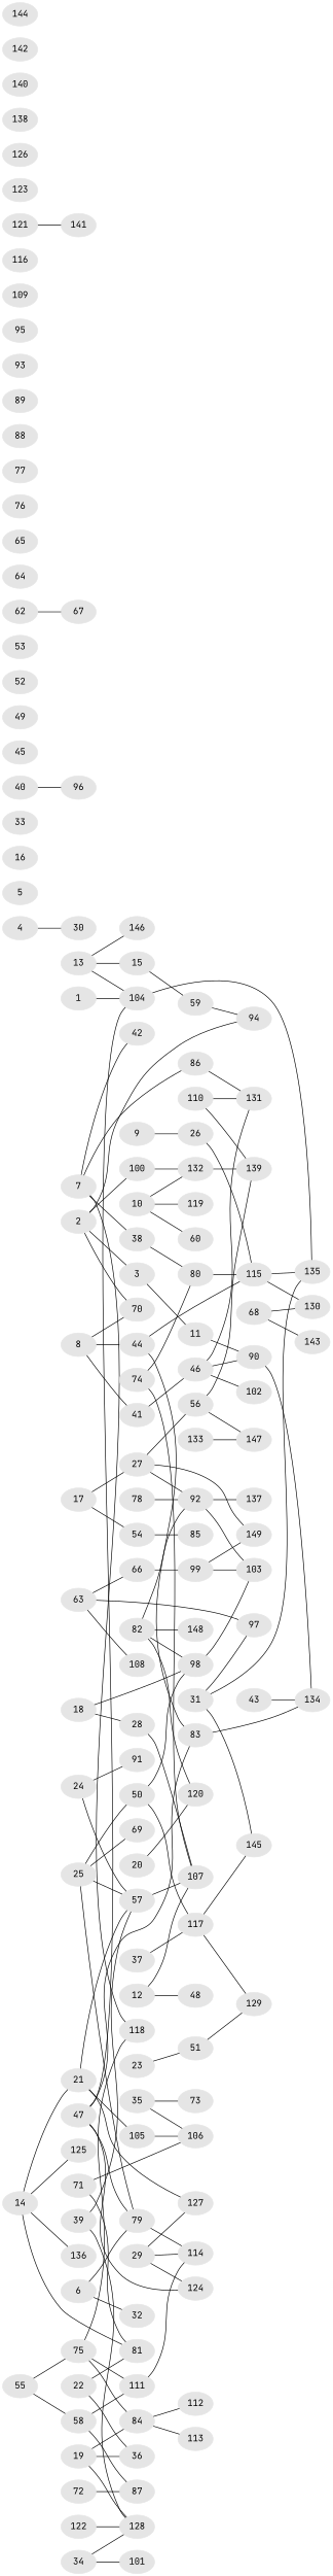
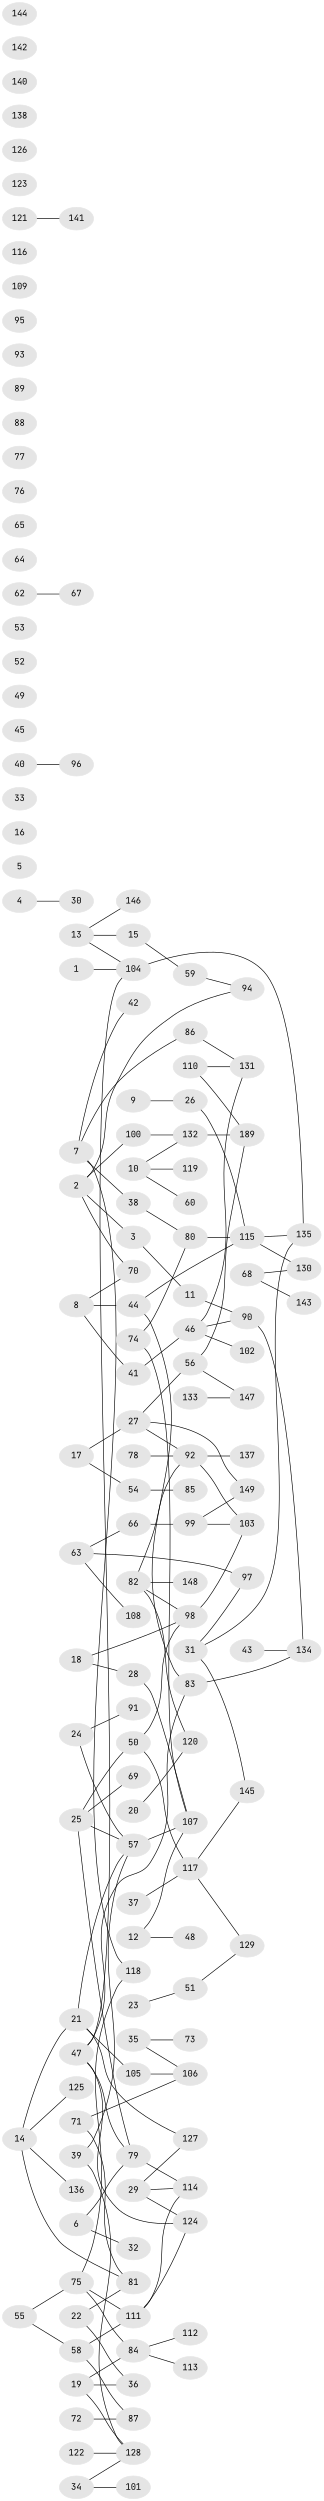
  graph {
    fontname="JetBrains Mono"
    rankdir=LR
    node [color=gray90 fontname="JetBrains Mono" style=filled]
    edge [fontname="JetBrains Mono"]
    1
    104
    135
    2
    3
    70
    94
    100
    11
    132
    90
    22
    81
    36
    4
    30
    5
    6
    32
    79
    114
    7
    38
    42
    86
    118
    80
    131
    8
    41
    44
    46
    115
    83
    9
    26
    10
    60
    119
-   139
+   139 [label=189]
    134
    12
    48
    107
    13
    15
    146
    59
    14
    21
    125
    136
    57
    105
    127
    16
    17
    27
    54
    56
    92
    149
    85
    18
    28
    98
    103
    19
    84
    128
    112
    113
    20
    120
    106
    23
    51
    129
    24
    91
    25
    50
    69
    117
    130
    147
    137
    29
    124
    31
    97
    145
    33
    34
    101
    35
    73
    37
    39
    40
    96
    102
    43
    45
    47
    49
    52
    53
    55
    58
    75
    87
    111
    62
    67
    63
    66
    108
    99
    64
    65
    68
    143
    71
    72
    74
    76
    77
    78
    82
    148
    88
    89
    93
    95
    109
    110
    116
    121
    141
    122
    123
    126
    133
    138
    140
    142
    144
    1 -- 104
    104 -- 135
    2 -- 3
    2 -- 70
    2 -- 94
    2 -- 100
    3 -- 11
    100 -- 132
    11 -- 90
    132 -- 139
    90 -- 134
    22 -- 81
    22 -- 36
    4 -- 30
    6 -- 32
    6 -- 79
    79 -- 114
    7 -- 38
    7 -- 42
    7 -- 86
    7 -- 118
    38 -- 80
    86 -- 131
    80 -- 115
    8 -- 70
    8 -- 41
    8 -- 44
    41 -- 46
    44 -- 115
    44 -- 83
    46 -- 90
    46 -- 131
    46 -- 102
    115 -- 135
    115 -- 130
    83 -- 134
    9 -- 26
    26 -- 115
    10 -- 132
    10 -- 60
    10 -- 119
    12 -- 48
    12 -- 107
    13 -- 104
    13 -- 15
    13 -- 146
    15 -- 59
    59 -- 94
    14 -- 81
    14 -- 21
    14 -- 125
    14 -- 136
    21 -- 57
    21 -- 105
    21 -- 127
    57 -- 107
    105 -- 106
    17 -- 27
    17 -- 54
    27 -- 56
    27 -- 92
    27 -- 149
    54 -- 85
    56 -- 139
    56 -- 147
    92 -- 103
    92 -- 137
    18 -- 28
    18 -- 98
    28 -- 107
    98 -- 103
    19 -- 36
    19 -- 84
    19 -- 128
    84 -- 112
    84 -- 113
    20 -- 120
    23 -- 51
    51 -- 129
    24 -- 57
    24 -- 91
    25 -- 79
    25 -- 57
    25 -- 50
    25 -- 69
    50 -- 98
    50 -- 117
    117 -- 129
    117 -- 145
    29 -- 114
    29 -- 127
    29 -- 124
    31 -- 135
    31 -- 97
    31 -- 145
    34 -- 128
    34 -- 101
    35 -- 106
    35 -- 73
    37 -- 117
    39 -- 57
    39 -- 128
    40 -- 96
    43 -- 134
    47 -- 104
    47 -- 79
    47 -- 83
    47 -- 124
    55 -- 58
    55 -- 75
    58 -- 87
    58 -- 111
    75 -- 118
    75 -- 84
    75 -- 111
    111 -- 114
+   111 -- 124
    62 -- 67
    63 -- 97
    63 -- 66
    63 -- 108
    66 -- 99
    99 -- 149
    99 -- 103
    68 -- 130
    68 -- 143
    71 -- 81
    71 -- 106
    72 -- 87
    74 -- 80
    74 -- 107
    78 -- 92
    82 -- 92
    82 -- 98
    82 -- 120
    82 -- 148
    110 -- 131
    110 -- 139
    121 -- 141
    122 -- 128
    133 -- 147
  }
